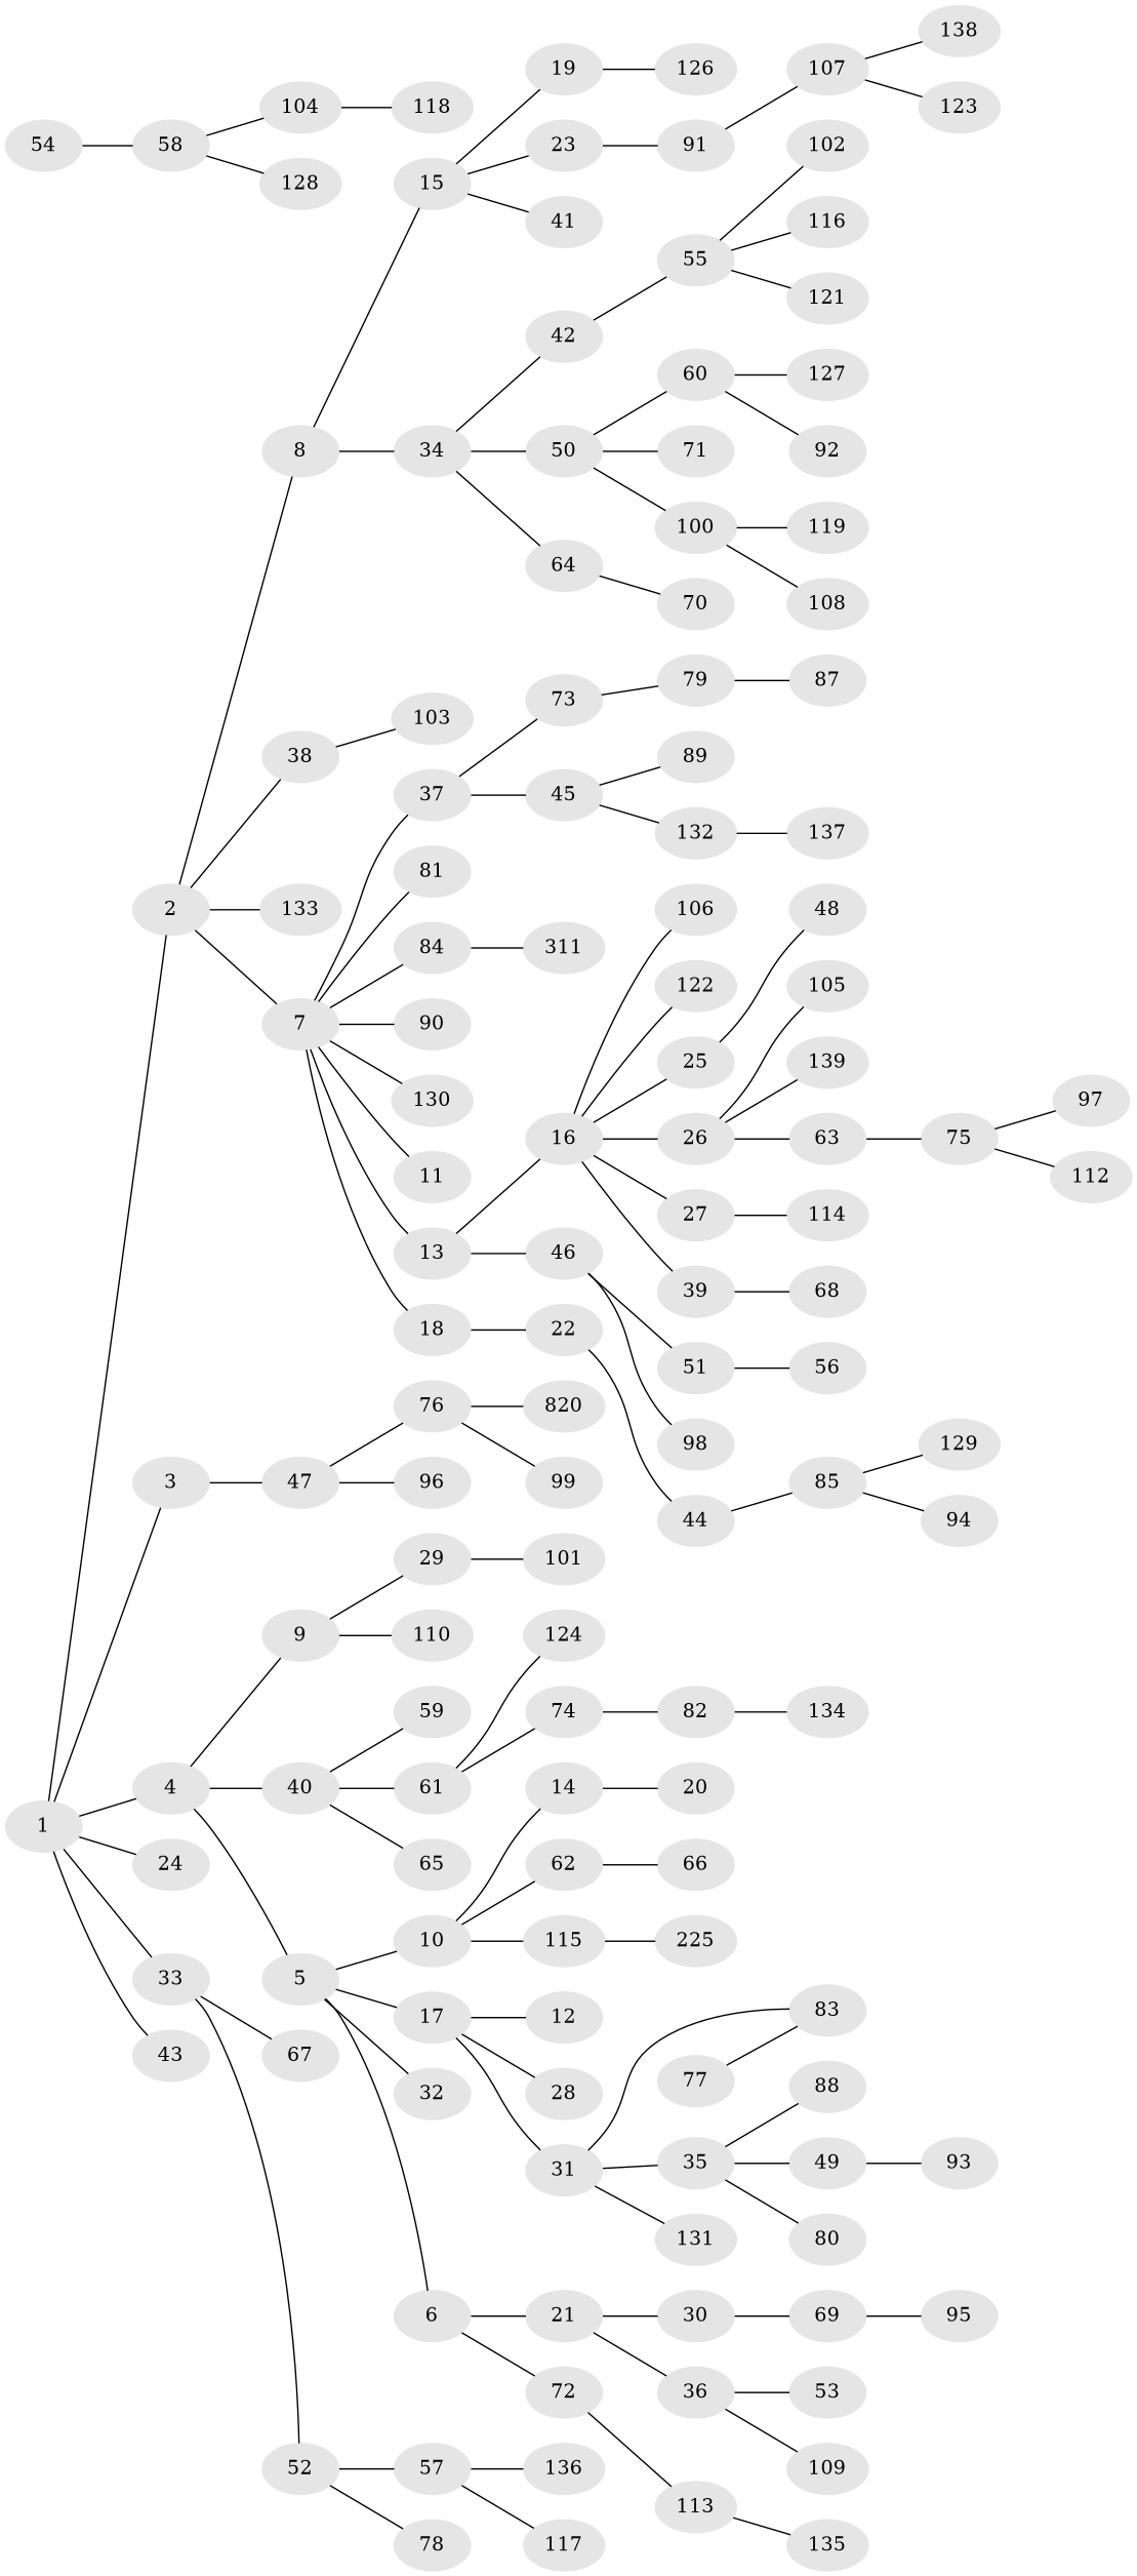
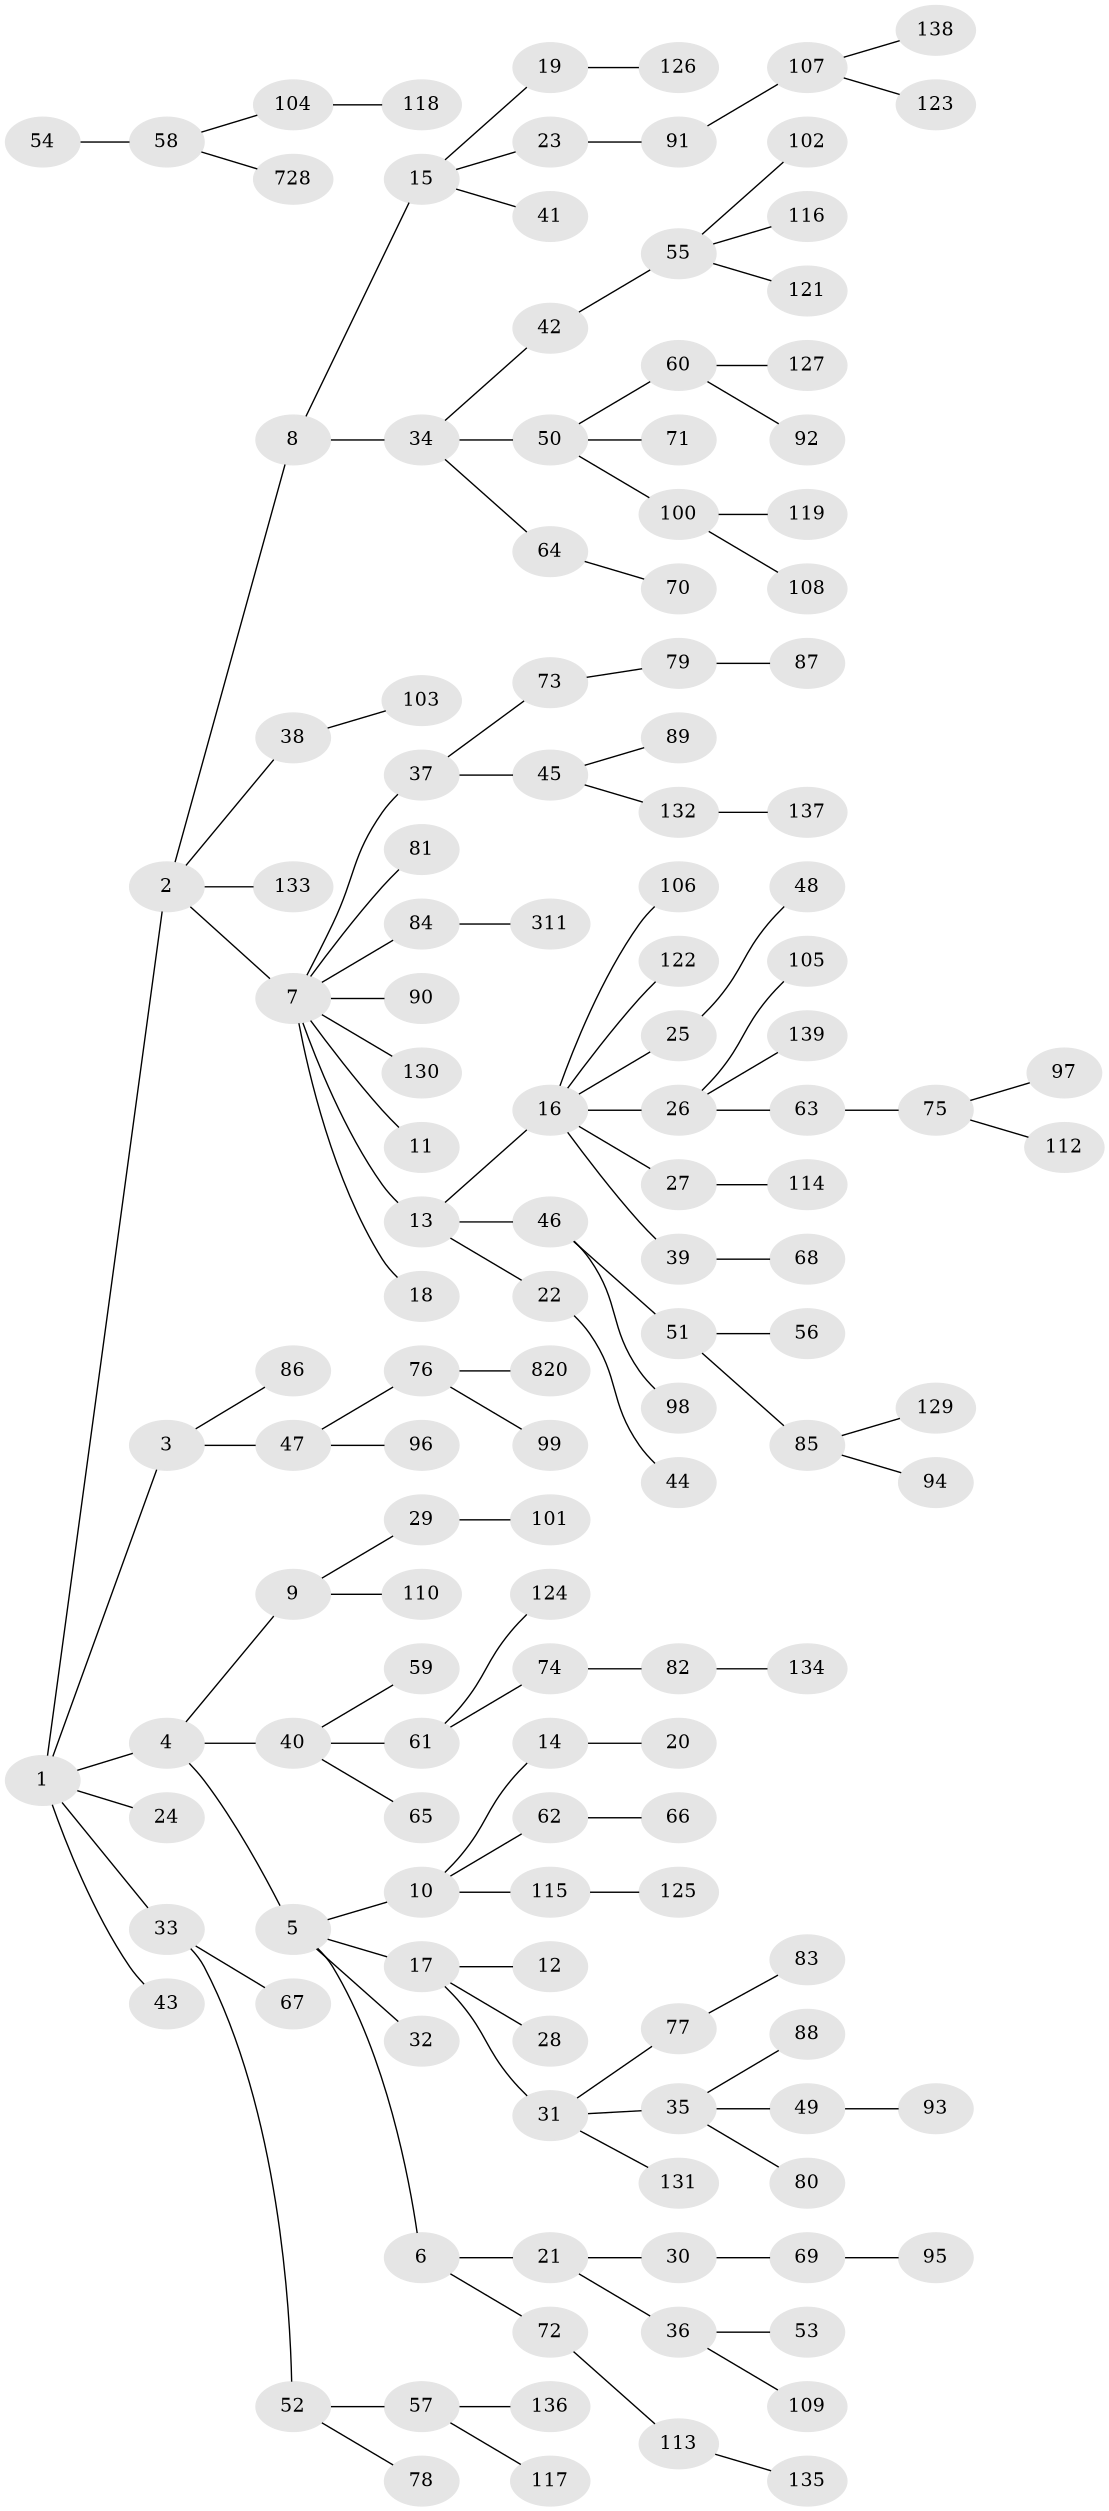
  graph {
    rankdir=LR
    node [color=gray90 style=filled]
    1
    2
    3
    4
    24
    33
    43
    7
    8
    38
    133
    47
+   86
    5
    9
    40
    52
    67
    11
    13
    18
    37
    81
    84
    90
    130
    15
    34
    103
    76
    96
    6
    10
    17
    32
    29
    110
    59
    61
    65
    21
    72
    14
    62
    115
    12
    28
    31
    30
    36
    113
    16
    22
    46
    45
    73
    n57 [label=311]
    19
    23
    41
    42
    50
    64
    101
    20
    66
-   125 [label=225]
+   125
    25
    26
    27
    39
    106
    122
    44
    51
    98
    126
    91
    48
    63
    105
    139
    114
    68
    35
    77
    131
    69
    53
    109
    85
    107
    75
    95
    49
    80
    88
    83
    57
    78
    55
    60
    71
    100
    70
    93
    89
    132
    79
    74
    124
    102
    116
    121
    94
    129
    137
    56
    54
    58
    99
    n122 [label=820]
    92
    127
    108
    119
    117
    136
    104
-   128
+   128 [label=728]
    118
    82
    97
    112
    135
    87
    134
    123
    138
    1 -- 2
    1 -- 3
    1 -- 4
    1 -- 24
    1 -- 33
    1 -- 43
    2 -- 7
    2 -- 8
    2 -- 38
    2 -- 133
    3 -- 47
+   3 -- 86
    4 -- 5
    4 -- 9
    4 -- 40
    33 -- 52
    33 -- 67
    7 -- 11
    7 -- 13
    7 -- 18
    7 -- 37
    7 -- 81
    7 -- 84
    7 -- 90
    7 -- 130
    8 -- 15
    8 -- 34
    38 -- 103
    47 -- 76
    47 -- 96
    5 -- 6
    5 -- 10
    5 -- 17
    5 -- 32
    9 -- 29
    9 -- 110
    40 -- 59
    40 -- 61
    40 -- 65
    52 -- 57
    52 -- 78
    13 -- 16
-   18 -- 22
+   13 -- 22
    13 -- 46
    37 -- 45
    37 -- 73
    84 -- n57
    15 -- 19
    15 -- 23
    15 -- 41
    34 -- 42
    34 -- 50
    34 -- 64
    76 -- 99
    76 -- n122
    6 -- 21
    6 -- 72
    10 -- 14
    10 -- 62
    10 -- 115
    17 -- 12
    17 -- 28
    17 -- 31
    29 -- 101
    61 -- 74
    61 -- 124
    21 -- 30
    21 -- 36
    72 -- 113
    14 -- 20
    62 -- 66
    115 -- 125
    31 -- 35
-   31 -- 83
+   31 -- 77
    31 -- 131
    30 -- 69
    36 -- 53
    36 -- 109
    113 -- 135
    16 -- 25
    16 -- 26
    16 -- 27
    16 -- 39
    16 -- 106
    16 -- 122
    22 -- 44
    46 -- 51
    46 -- 98
    45 -- 89
    45 -- 132
    73 -- 79
    19 -- 126
    23 -- 91
    42 -- 55
    50 -- 60
    50 -- 71
    50 -- 100
    64 -- 70
    25 -- 48
    26 -- 63
    26 -- 105
    26 -- 139
    27 -- 114
    39 -- 68
-   44 -- 85
+   51 -- 85
    51 -- 56
    91 -- 107
    63 -- 75
    35 -- 49
    35 -- 80
    35 -- 88
    77 -- 83
    69 -- 95
    85 -- 94
    85 -- 129
    107 -- 123
    107 -- 138
    75 -- 97
    75 -- 112
    49 -- 93
    57 -- 117
    57 -- 136
    55 -- 102
    55 -- 116
    55 -- 121
    60 -- 92
    60 -- 127
    100 -- 108
    100 -- 119
    132 -- 137
    79 -- 87
    74 -- 82
    54 -- 58
    58 -- 104
    58 -- 128
    104 -- 118
    82 -- 134
  }
